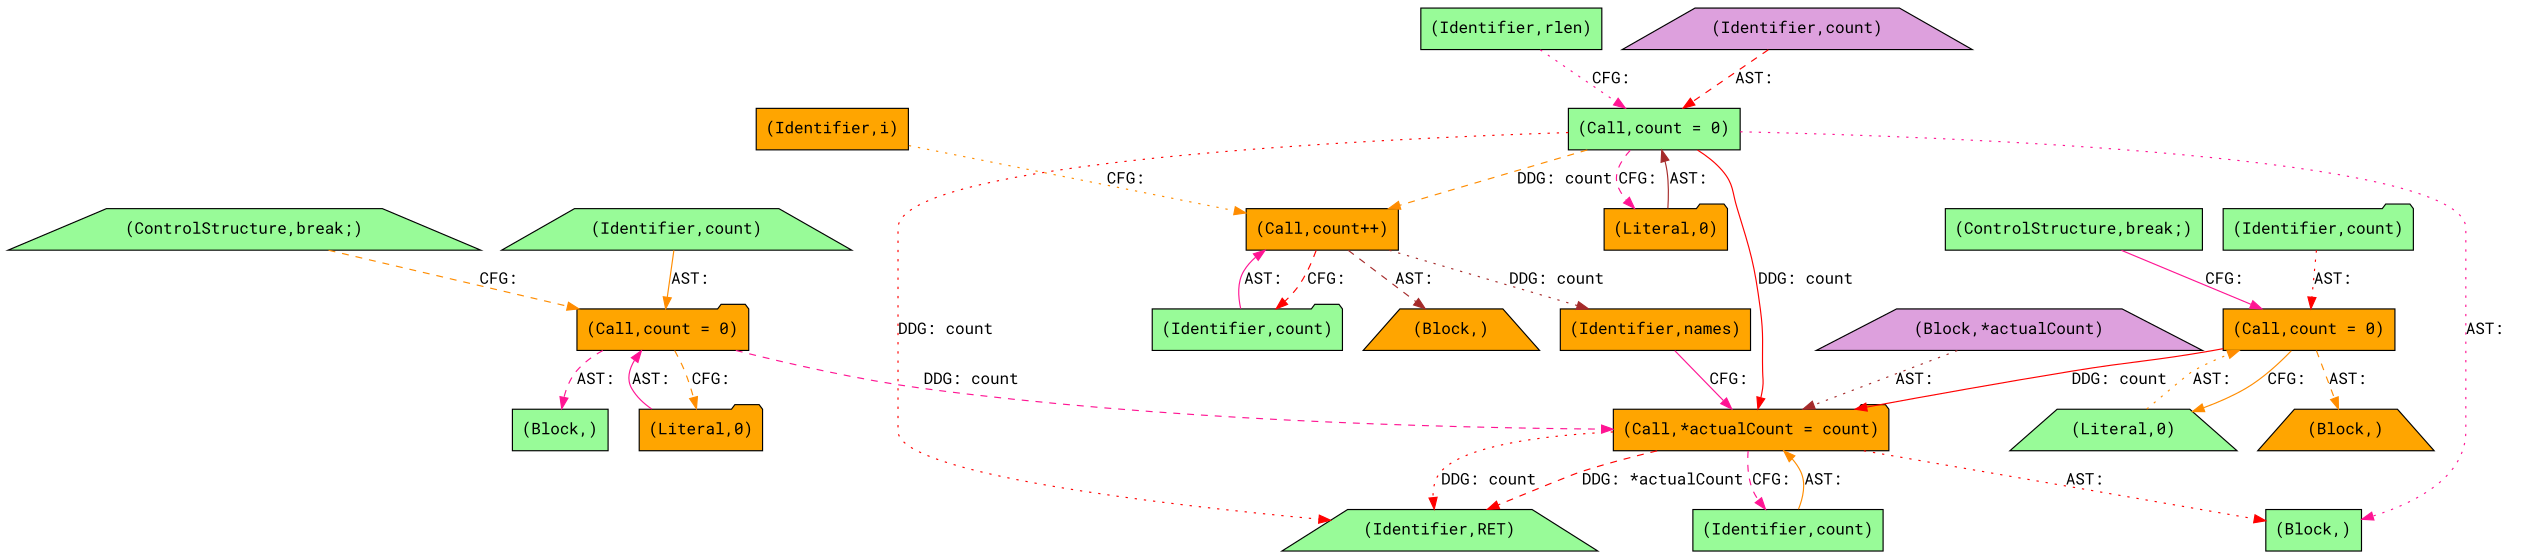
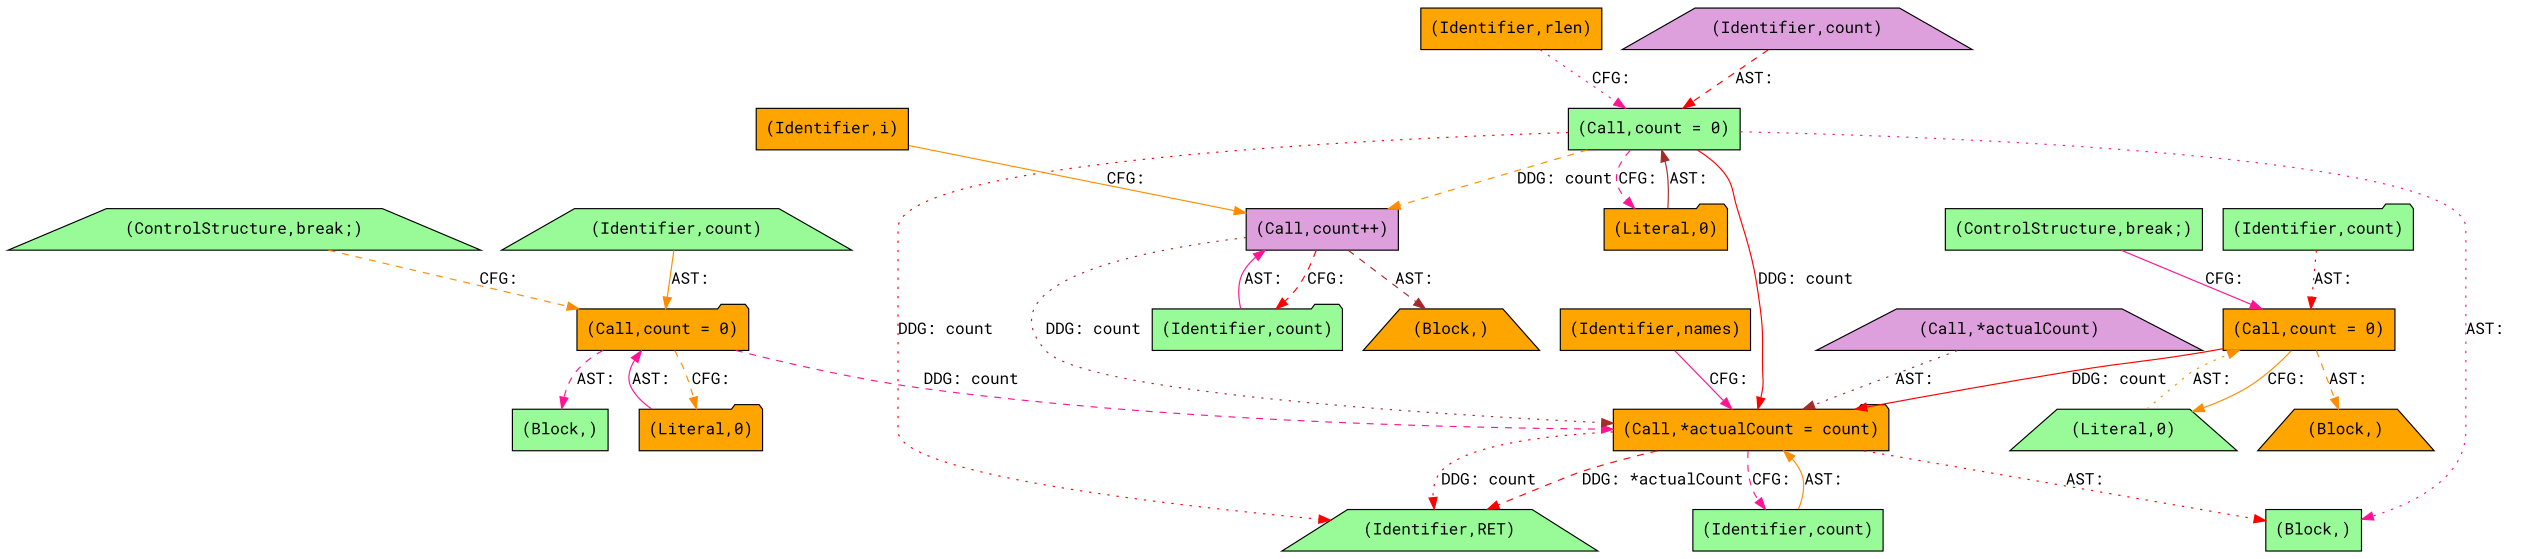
  digraph {
    fontname="Roboto Mono"
    node [fillcolor=palegreen fontname="Roboto Mono" shape=box style=filled]
    edge [color=deeppink fontname="Roboto Mono" style=dashed]
    n1 [fillcolor=orange label="(Call,*actualCount = count)" shape=folder]
    n2 [label="(Identifier,count)"]
    n3 [label="(Identifier,RET)" shape=trapezium]
    n4 [label="(Block,)"]
    n5 [fillcolor=orange label="(Call,count = 0)" shape=folder]
    n6 [fillcolor=orange label="(Literal,0)" shape=folder]
    n7 [label="(Block,)"]
    n8 [label="(Call,count = 0)"]
-   n9 [fillcolor=orange label="(Call,count++)"]
+   n9 [fillcolor=plum label="(Call,count++)"]
    n10 [fillcolor=orange label="(Literal,0)" shape=folder]
    n11 [fillcolor=orange label="(Block,)" shape=trapezium]
    n12 [label="(Identifier,count)" shape=folder]
    n13 [fillcolor=orange label="(Call,count = 0)"]
    n14 [label="(Literal,0)" shape=trapezium]
    n15 [fillcolor=orange label="(Block,)" shape=trapezium]
-   n16 [label="(Identifier,rlen)"]
+   n16 [fillcolor=orange label="(Identifier,rlen)"]
    n17 [fillcolor=orange label="(Identifier,i)"]
-   n18 [fillcolor=plum label="(Block,*actualCount)" shape=trapezium]
+   n18 [fillcolor=plum label="(Call,*actualCount)" shape=trapezium]
    n19 [label="(ControlStructure,break;)"]
    n20 [label="(ControlStructure,break;)" shape=trapezium]
    n21 [fillcolor=orange label="(Identifier,names)"]
    n22 [label="(Identifier,count)" shape=folder]
    n23 [fillcolor=plum label="(Identifier,count)" shape=trapezium]
    n24 [label="(Identifier,count)" shape=trapezium]
    n1 -> n2 [label="CFG: "]
    n1 -> n3 [color=red label="DDG: count" style=dotted]
    n1 -> n3 [color=red label="DDG: *actualCount"]
    n1 -> n4 [color=red label="AST: " style=dotted]
    n2 -> n1 [color=darkorange label="AST: " style=solid]
    n5 -> n1 [label="DDG: count"]
    n5 -> n6 [color=darkorange label="CFG: "]
    n5 -> n7 [label="AST: "]
    n6 -> n5 [label="AST: " style=solid]
    n8 -> n1 [color=red label="DDG: count" style=solid]
    n8 -> n3 [color=red label="DDG: count" style=dotted]
    n8 -> n4 [label="AST: " style=dotted]
    n8 -> n9 [color=darkorange label="DDG: count"]
    n8 -> n10 [label="CFG: "]
-   n9 -> n21 [color=brown label="DDG: count" style=dotted]
+   n9 -> n1 [color=brown label="DDG: count" style=dotted]
    n9 -> n11 [color=brown label="AST: "]
    n9 -> n12 [color=red label="CFG: "]
    n10 -> n8 [color=brown label="AST: " style=solid]
    n12 -> n9 [label="AST: " style=solid]
    n13 -> n1 [color=red label="DDG: count" style=solid]
    n13 -> n14 [color=darkorange label="CFG: " style=solid]
    n13 -> n15 [color=darkorange label="AST: "]
    n14 -> n13 [color=darkorange label="AST: " style=dotted]
    n16 -> n8 [label="CFG: " style=dotted]
-   n17 -> n9 [color=darkorange label="CFG: " style=dotted]
+   n17 -> n9 [color=darkorange label="CFG: " style=solid]
    n18 -> n1 [color=brown label="AST: " style=dotted]
    n19 -> n13 [label="CFG: " style=solid]
    n20 -> n5 [color=darkorange label="CFG: "]
    n21 -> n1 [label="CFG: " style=solid]
    n22 -> n13 [color=red label="AST: " style=dotted]
    n23 -> n8 [color=red label="AST: "]
    n24 -> n5 [color=darkorange label="AST: " style=solid]
  }
